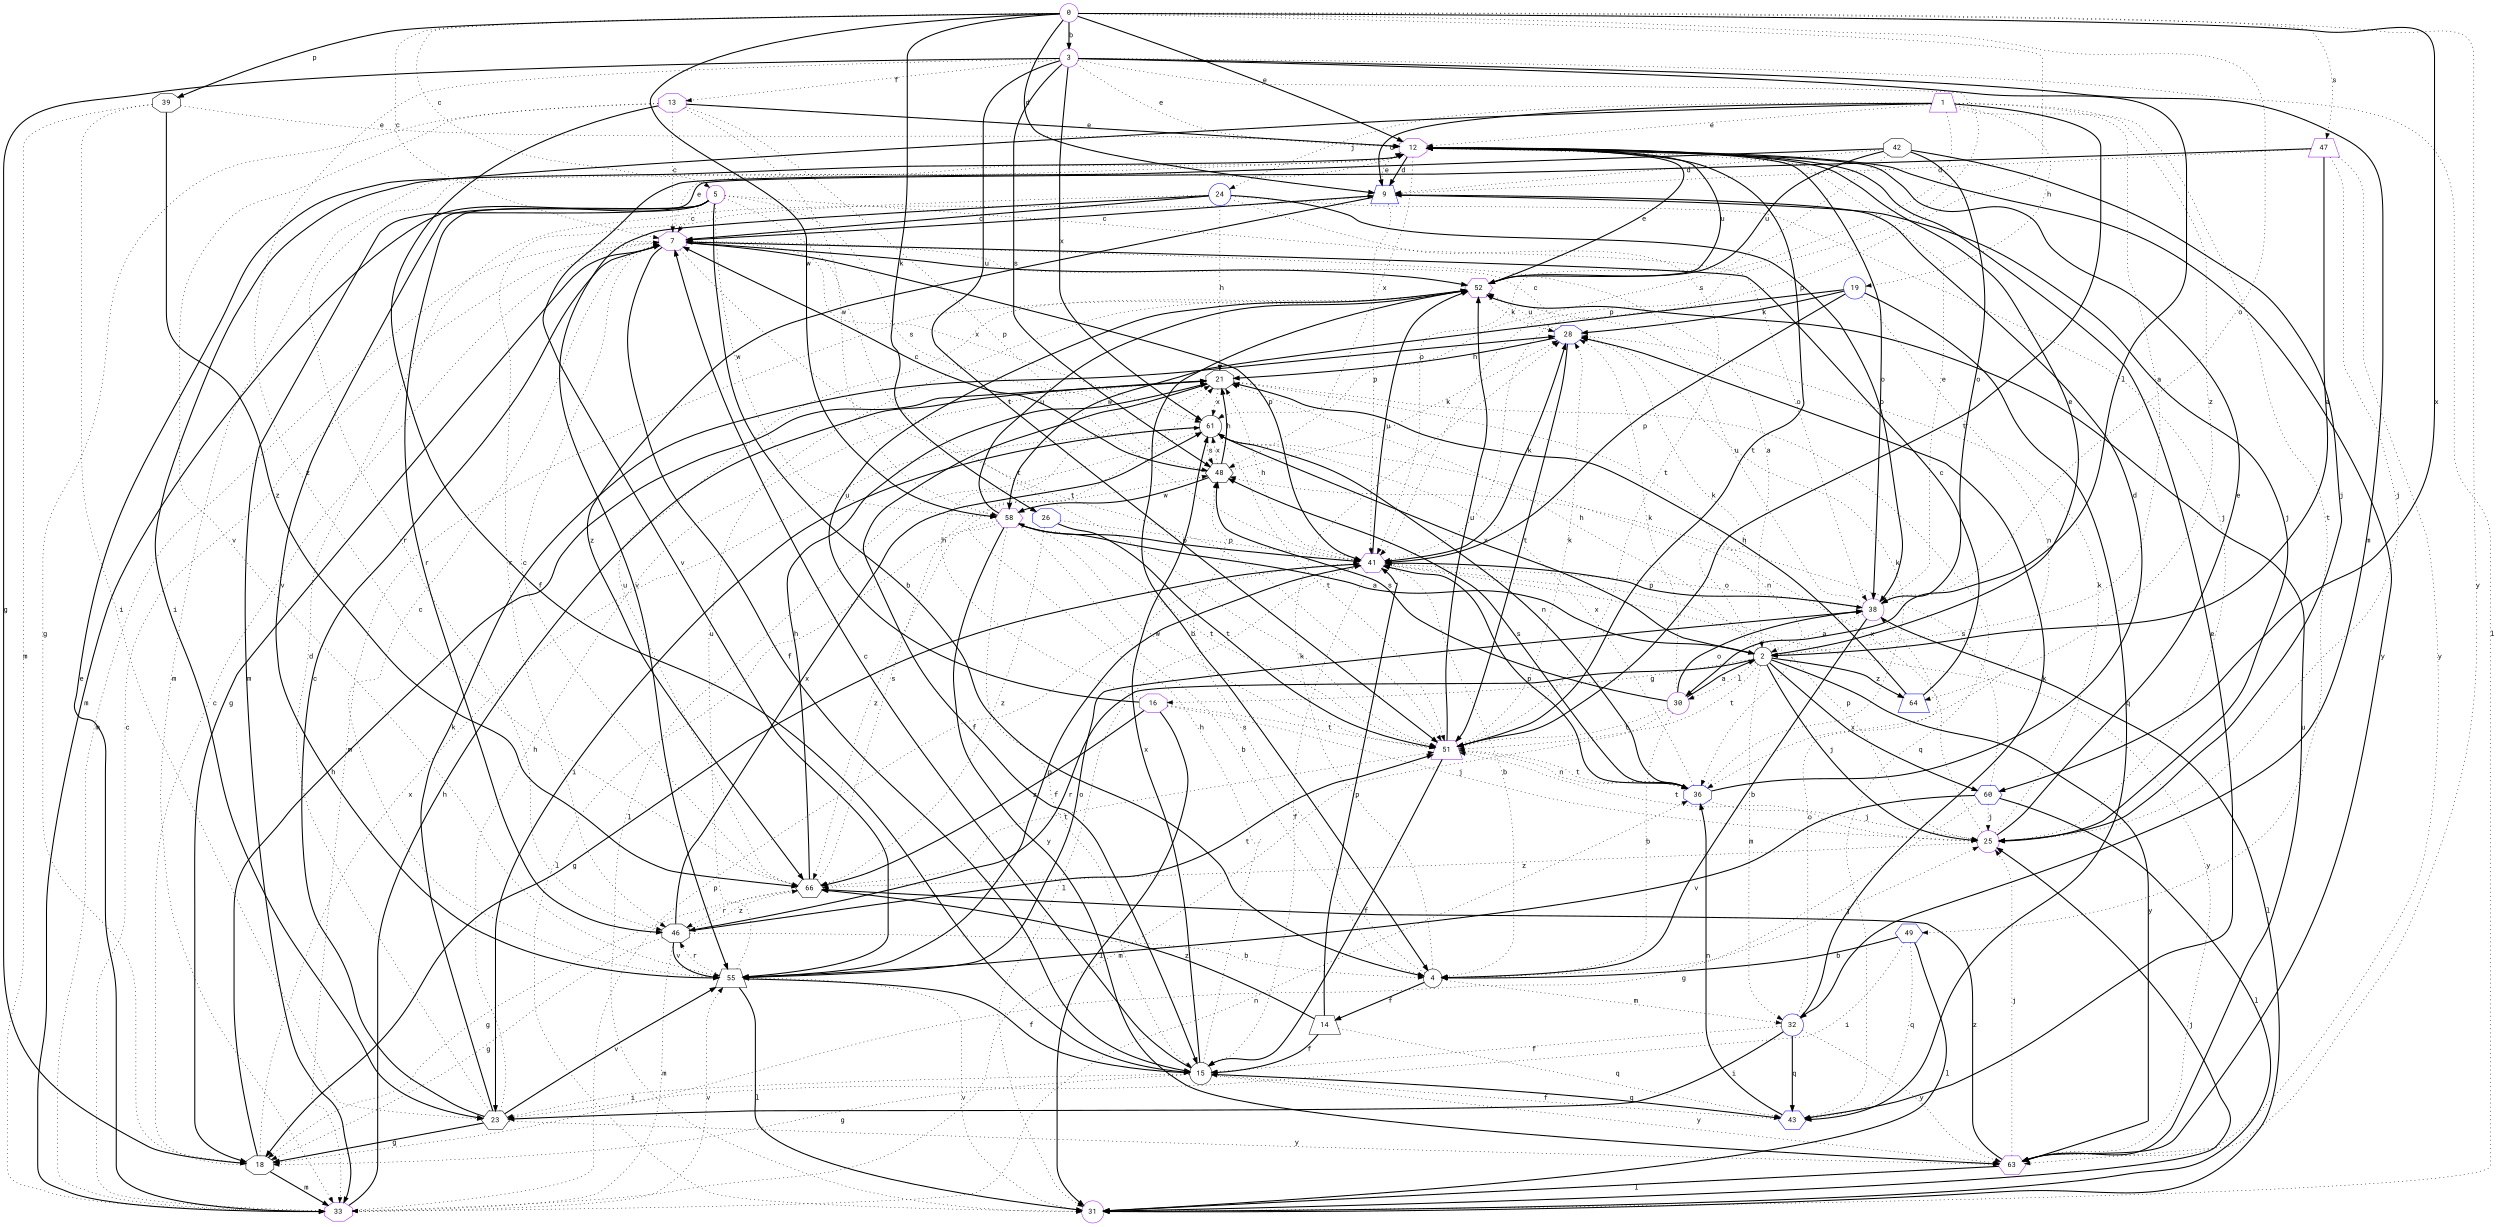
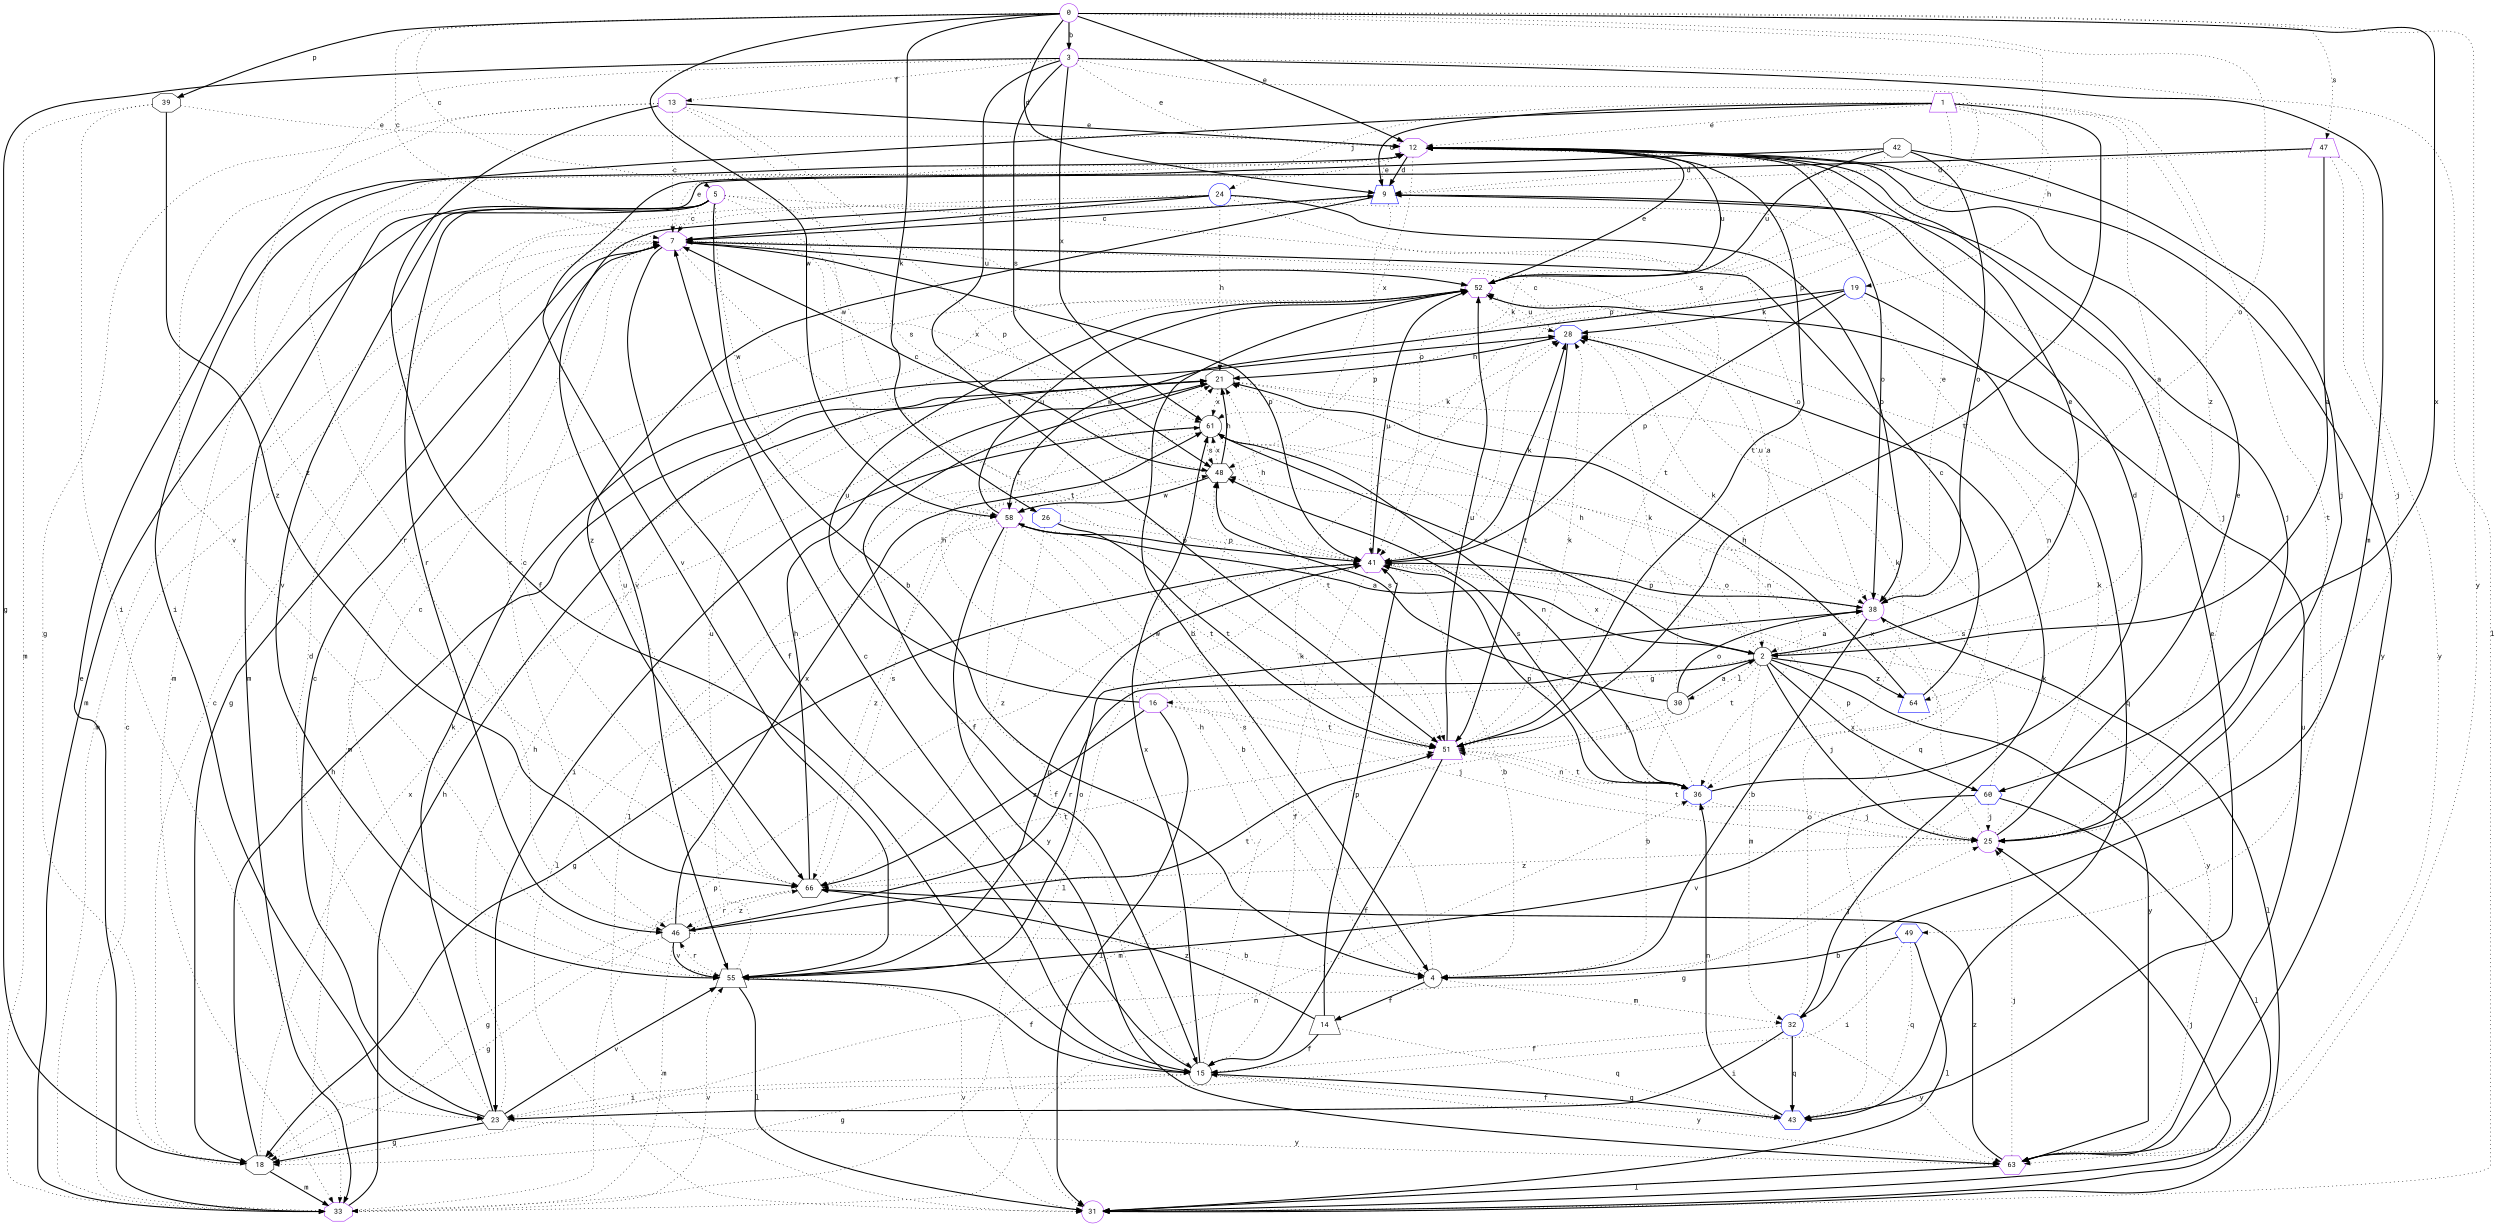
  strict digraph {
    fontname="Roboto Mono"
    node [color=purple fontname="Roboto Mono" shape=circle]
    edge [fontname="Roboto Mono" style=dotted]
    0
    3
    5
    7 [shape=octagon]
    9 [color=blue shape=trapezium]
    12 [shape=octagon]
    26 [color=blue shape=octagon]
    38
    39 [color=black shape=octagon]
    41 [shape=hexagon]
    47 [shape=trapezium]
    58 [shape=hexagon]
    60 [color=blue shape=hexagon]
    63 [shape=hexagon]
    48 [color=black shape=hexagon]
    51 [shape=trapezium]
-   30
+   30 [color=black]
    32 [color=blue]
    61 [color=black]
    13 [shape=octagon]
    18 [color=black shape=octagon]
    31
    66 [color=black shape=hexagon]
    46 [color=black shape=octagon]
    4 [color=black]
    33 [shape=octagon]
    55 [color=black shape=trapezium]
    2 [color=black]
    15 [color=black]
    52 [shape=hexagon]
    25
    23 [color=black shape=hexagon]
    21 [color=black shape=octagon]
    28 [color=blue shape=octagon]
    1 [shape=trapezium]
    19 [color=blue]
    24 [color=blue]
    49 [color=blue shape=hexagon]
    64 [color=blue shape=trapezium]
    16 [shape=octagon]
    36 [color=blue shape=octagon]
    43 [color=blue shape=hexagon]
    14 [color=black shape=trapezium]
    42 [color=black shape=octagon]
    0 -> 3 [label=b style=bold]
    0 -> 5 [label=c]
    0 -> 7 [label=c]
    0 -> 9 [label=d style=bold]
    0 -> 12 [label=e style=bold]
    0 -> 26 [label=k style=bold]
    0 -> 38 [label=o]
    0 -> 39 [label=p style=bold]
    0 -> 41 [label=p]
    0 -> 47 [label=s]
    0 -> 58 [label=w style=bold]
    0 -> 60 [label=x style=bold]
    0 -> 63 [label=y]
    3 -> 12 [label=e]
    3 -> 41 [label=p]
    3 -> 48 [label=s style=bold]
    3 -> 51 [label=t style=bold]
-   3 -> 30 [label=l style=bold]
    3 -> 32 [label=m style=bold]
    3 -> 61 [label=x style=bold]
    3 -> 13 [label=f]
    3 -> 18 [label=g style=bold]
    3 -> 31 [label=l]
    3 -> 66 [label=z]
    5 -> 7 [label=c]
    5 -> 38 [label=o]
    5 -> 58 [label=w]
    5 -> 48 [label=s]
    5 -> 51 [label=t]
    5 -> 46 [label=r style=bold]
    5 -> 4 [label=b style=bold]
    5 -> 33 [label=m style=bold]
    5 -> 55 [label=v style=bold]
    7 -> 12 [label=e]
    7 -> 41 [label=p style=bold]
    7 -> 51 [label=t]
    7 -> 61 [label=x]
    7 -> 18 [label=g style=bold]
    7 -> 33 [label=m]
    7 -> 2 [label=a]
    7 -> 15 [label=f style=bold]
    7 -> 52 [label=u style=bold]
    9 -> 7 [label=c style=bold]
    9 -> 12 [label=e]
    9 -> 41 [label=p]
    9 -> 66 [label=z style=bold]
    9 -> 25 [label=j style=bold]
    12 -> 9 [label=d style=bold]
    12 -> 38 [label=o style=bold]
    12 -> 63 [label=y style=bold]
    12 -> 51 [label=t style=bold]
    12 -> 61 [label=x]
    12 -> 46 [label=r]
    12 -> 33 [label=m]
    12 -> 52 [label=u style=bold]
    26 -> 41 [label=p]
    26 -> 51 [label=t style=bold]
    26 -> 66 [label=z]
    38 -> 12 [label=e]
    38 -> 41 [label=p style=bold]
    38 -> 31 [label=l style=bold]
    38 -> 4 [label=b style=bold]
    38 -> 2 [label=a]
-   38 -> 52 [label=u]
+   52 -> 38 [label=u]
    39 -> 12 [label=e]
    39 -> 66 [label=z style=bold]
    39 -> 33 [label=m]
    39 -> 23 [label=i]
    41 -> 38 [label=o]
    41 -> 63 [label=y]
    41 -> 18 [label=g style=bold]
    41 -> 31 [label=l]
    41 -> 4 [label=b]
    41 -> 15 [label=f]
    41 -> 52 [label=u style=bold]
    41 -> 21 [label=h]
    41 -> 28 [label=k style=bold]
    47 -> 9 [label=d]
    47 -> 63 [label=y]
    47 -> 33 [label=m style=bold]
    47 -> 2 [label=a style=bold]
    47 -> 25 [label=j]
    58 -> 41 [label=p style=bold]
    58 -> 63 [label=y style=bold]
    58 -> 51 [label=t]
    58 -> 31 [label=l]
    58 -> 66 [label=z]
    58 -> 4 [label=b]
    58 -> 2 [label=a style=bold]
    58 -> 15 [label=f]
    58 -> 52 [label=u style=bold]
    60 -> 48 [label=s]
    60 -> 18 [label=g]
    60 -> 31 [label=l style=bold]
    60 -> 55 [label=v style=bold]
    60 -> 25 [label=j]
    63 -> 31 [label=l style=bold]
    63 -> 66 [label=z style=bold]
    63 -> 52 [label=u style=bold]
    63 -> 25 [label=j]
    48 -> 7 [label=c style=bold]
    48 -> 58 [label=w style=bold]
    48 -> 61 [label=x]
    48 -> 21 [label=h style=bold]
    48 -> 28 [label=k]
    51 -> 58 [label=w]
    51 -> 15 [label=f style=bold]
    51 -> 52 [label=u style=bold]
    51 -> 28 [label=k]
    51 -> 36 [label=n]
    30 -> 38 [label=o style=bold]
    30 -> 48 [label=s style=bold]
    30 -> 51 [label=t]
    30 -> 4 [label=b]
    30 -> 33 [label=m]
    30 -> 2 [label=a style=bold]
    30 -> 28 [label=k]
    32 -> 38 [label=o]
    32 -> 63 [label=y]
    32 -> 15 [label=f]
    32 -> 23 [label=i style=bold]
    32 -> 28 [label=k style=bold]
    32 -> 43 [label=q style=bold]
    61 -> 48 [label=s]
    61 -> 51 [label=t]
    61 -> 31 [label=l]
    61 -> 23 [label=i style=bold]
    61 -> 36 [label=n style=bold]
    13 -> 7 [label=c]
    13 -> 12 [label=e style=bold]
    13 -> 41 [label=p]
    13 -> 58 [label=w]
    13 -> 18 [label=g]
    13 -> 55 [label=v]
    13 -> 15 [label=f style=bold]
    18 -> 7 [label=c]
    18 -> 61 [label=x]
    18 -> 33 [label=m style=bold]
    18 -> 21 [label=h style=bold]
    31 -> 55 [label=v]
    31 -> 25 [label=j style=bold]
    66 -> 7 [label=c]
    66 -> 48 [label=s]
    66 -> 51 [label=t]
    66 -> 18 [label=g]
    66 -> 46 [label=r]
    66 -> 52 [label=u]
    66 -> 21 [label=h style=bold]
    46 -> 51 [label=t style=bold]
    46 -> 61 [label=x style=bold]
    46 -> 18 [label=g]
    46 -> 66 [label=z]
    46 -> 4 [label=b]
    46 -> 33 [label=m]
    46 -> 55 [label=v style=bold]
    4 -> 48 [label=s]
    4 -> 32 [label=m]
    4 -> 25 [label=j]
    4 -> 28 [label=k]
    4 -> 14 [label=f style=bold]
    33 -> 7 [label=c]
    33 -> 12 [label=e style=bold]
    33 -> 41 [label=p]
    33 -> 55 [label=v]
    33 -> 21 [label=h style=bold]
    33 -> 36 [label=n]
    55 -> 7 [label=c]
    55 -> 38 [label=o style=bold]
    55 -> 41 [label=p style=bold]
    55 -> 31 [label=l style=bold]
    55 -> 46 [label=r]
    55 -> 15 [label=f style=bold]
    55 -> 52 [label=u]
    2 -> 12 [label=e style=bold]
    2 -> 60 [label=x style=bold]
    2 -> 63 [label=y style=bold]
    2 -> 51 [label=t]
    2 -> 30 [label=l]
    2 -> 32 [label=m]
    2 -> 61 [label=x style=bold]
    2 -> 46 [label=r style=bold]
    2 -> 25 [label=j style=bold]
    2 -> 21 [label=h]
    2 -> 28 [label=k]
    2 -> 64 [label=z style=bold]
    2 -> 16 [label=g]
    15 -> 7 [label=c style=bold]
    15 -> 63 [label=y]
    15 -> 61 [label=x style=bold]
    15 -> 18 [label=g]
    15 -> 23 [label=i]
    15 -> 21 [label=h]
    15 -> 43 [label=q style=bold]
    52 -> 12 [label=e style=bold]
    52 -> 4 [label=b style=bold]
    52 -> 33 [label=m]
    52 -> 28 [label=k]
    25 -> 12 [label=e style=bold]
    25 -> 41 [label=p]
    25 -> 51 [label=t]
    25 -> 61 [label=x]
    25 -> 66 [label=z]
    25 -> 28 [label=k]
    23 -> 7 [label=c style=bold]
    23 -> 9 [label=d]
    23 -> 63 [label=y]
    23 -> 18 [label=g style=bold]
    23 -> 55 [label=v style=bold]
    23 -> 21 [label=h]
    23 -> 28 [label=k style=bold]
    21 -> 61 [label=x]
    21 -> 15 [label=f style=bold]
    21 -> 36 [label=n]
    21 -> 43 [label=q]
    28 -> 7 [label=c]
    28 -> 51 [label=t style=bold]
    28 -> 52 [label=u]
    28 -> 21 [label=h style=bold]
    1 -> 9 [label=d style=bold]
    1 -> 12 [label=e]
    1 -> 48 [label=s]
    1 -> 51 [label=t style=bold]
    1 -> 2 [label=a]
    1 -> 23 [label=i style=bold]
    1 -> 19 [label=h]
    1 -> 24 [label=j]
    1 -> 49 [label=t]
    1 -> 64 [label=z]
    19 -> 41 [label=p style=bold]
    19 -> 58 [label=w style=bold]
    19 -> 28 [label=k style=bold]
    19 -> 36 [label=n]
    19 -> 43 [label=q style=bold]
    24 -> 7 [label=c style=bold]
    24 -> 38 [label=o style=bold]
    24 -> 51 [label=t]
    24 -> 46 [label=r]
    24 -> 55 [label=v style=bold]
    24 -> 25 [label=j]
    24 -> 21 [label=h]
    49 -> 31 [label=l style=bold]
    49 -> 4 [label=b style=bold]
    49 -> 23 [label=i]
    49 -> 43 [label=q]
    64 -> 7 [label=c style=bold]
    64 -> 21 [label=h style=bold]
    16 -> 51 [label=t]
    16 -> 31 [label=l style=bold]
    16 -> 66 [label=z style=bold]
    16 -> 52 [label=u style=bold]
    16 -> 25 [label=j]
    16 -> 21 [label=h]
    36 -> 9 [label=d style=bold]
    36 -> 41 [label=p style=bold]
    36 -> 48 [label=s style=bold]
    36 -> 51 [label=t]
    36 -> 61 [label=x]
    36 -> 25 [label=j]
    36 -> 28 [label=k]
    43 -> 12 [label=e style=bold]
    43 -> 15 [label=f]
    43 -> 36 [label=n style=bold]
    14 -> 41 [label=p style=bold]
    14 -> 66 [label=z style=bold]
    14 -> 15 [label=f style=bold]
    14 -> 43 [label=q]
    42 -> 9 [label=d]
    42 -> 38 [label=o style=bold]
    42 -> 41 [label=p]
    42 -> 55 [label=v style=bold]
    42 -> 52 [label=u style=bold]
    42 -> 25 [label=j style=bold]
  }
